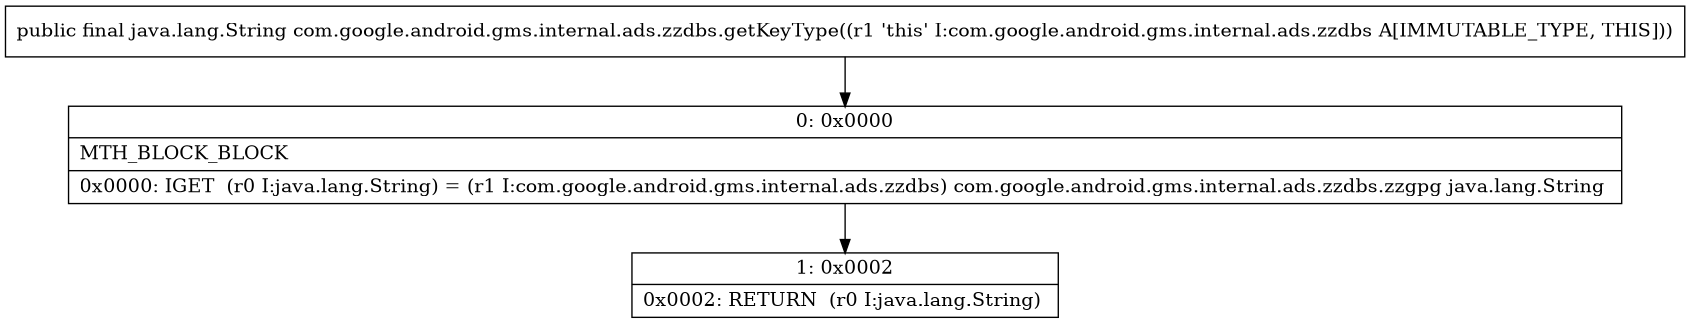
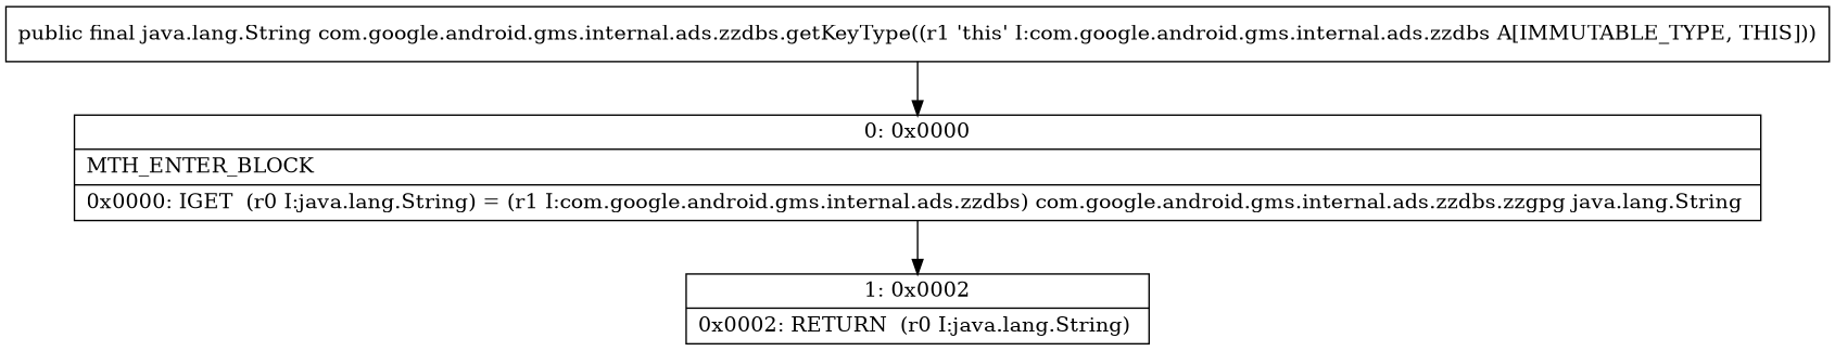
  digraph {
    node [shape=record]
-   n1 [label="{0\:\ 0x0000|MTH_BLOCK_BLOCK\l|0x0000: IGET  (r0 I:java.lang.String) = (r1 I:com.google.android.gms.internal.ads.zzdbs) com.google.android.gms.internal.ads.zzdbs.zzgpg java.lang.String \l}"]
+   n1 [label="{0\:\ 0x0000|MTH_ENTER_BLOCK\l|0x0000: IGET  (r0 I:java.lang.String) = (r1 I:com.google.android.gms.internal.ads.zzdbs) com.google.android.gms.internal.ads.zzdbs.zzgpg java.lang.String \l}"]
    n2 [label="{1\:\ 0x0002|0x0002: RETURN  (r0 I:java.lang.String) \l}"]
    n3 [label="{public final java.lang.String com.google.android.gms.internal.ads.zzdbs.getKeyType((r1 'this' I:com.google.android.gms.internal.ads.zzdbs A[IMMUTABLE_TYPE, THIS])) }"]
    n1 -> n2
    n3 -> n1
  }
